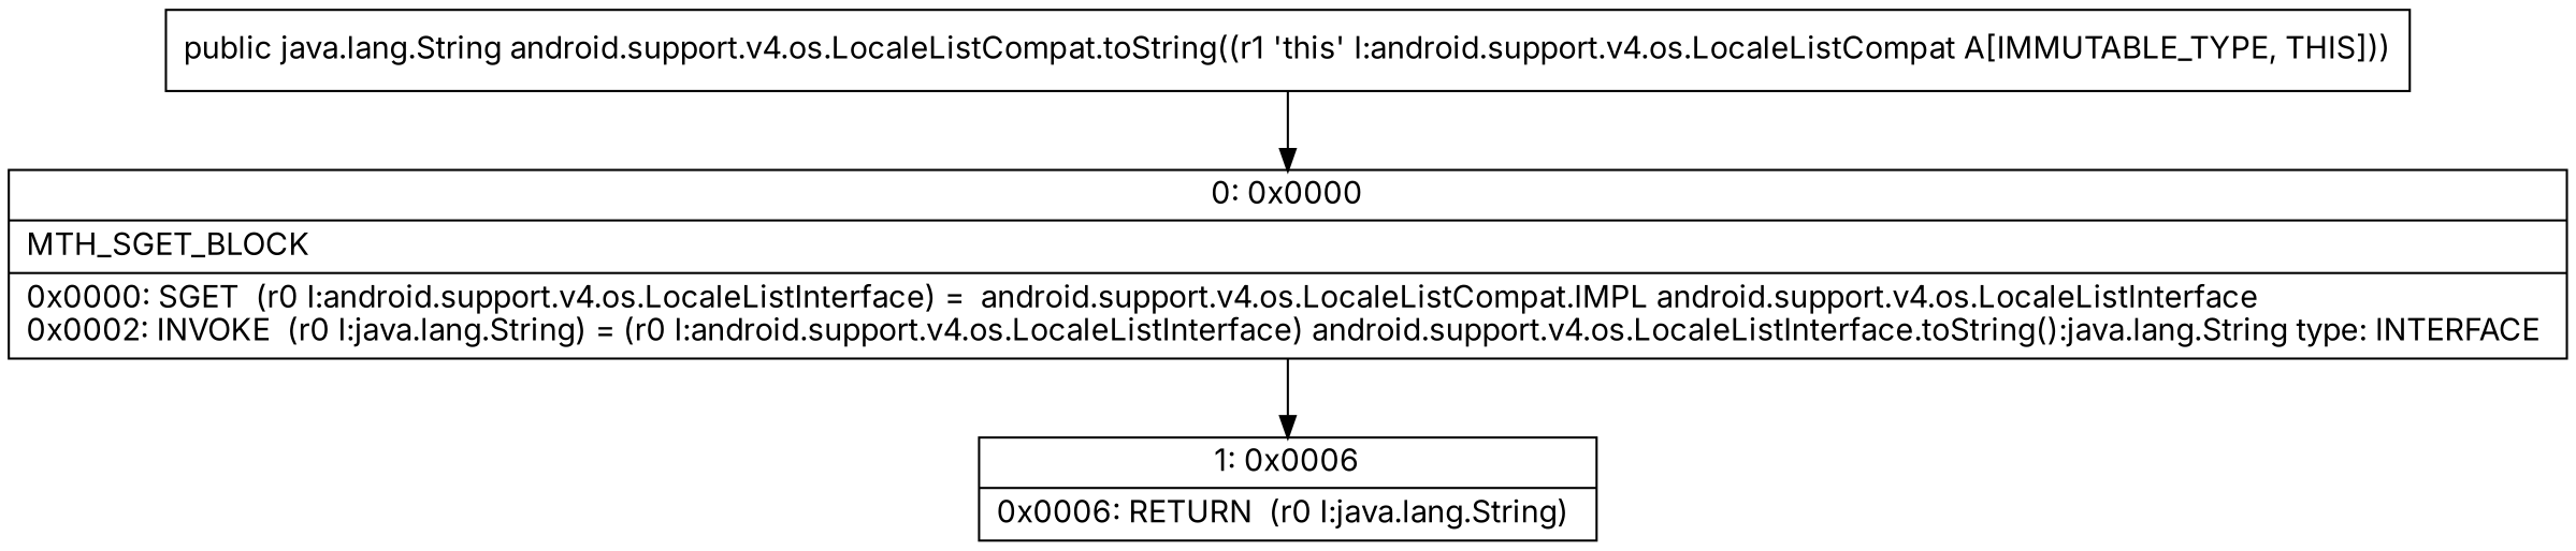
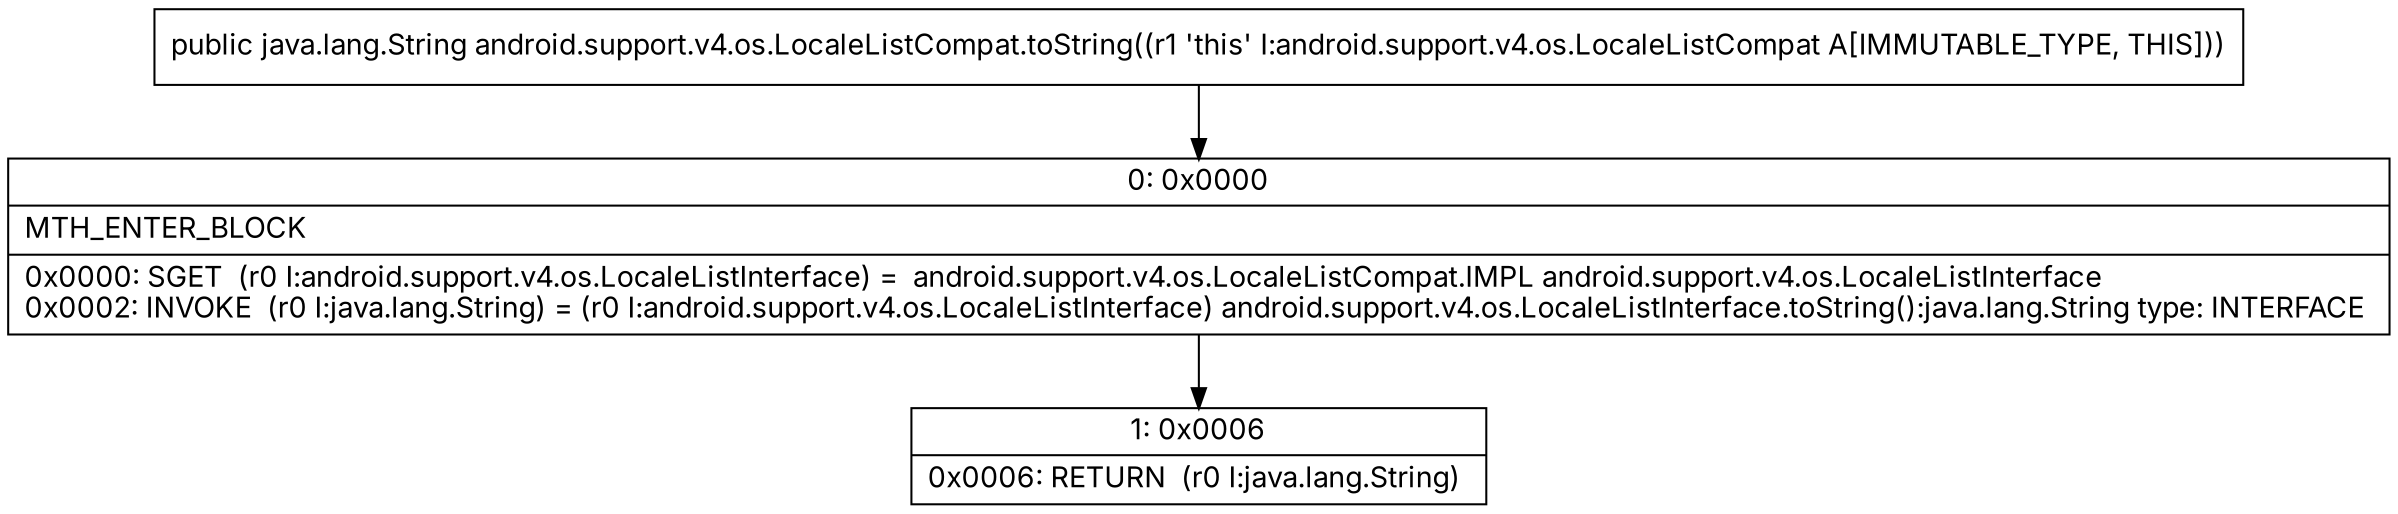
  digraph {
    fontname=Inter
    node [shape=record fontname=Inter]
    edge [fontname=Inter]
-   n1 [label="{0\:\ 0x0000|MTH_SGET_BLOCK\l|0x0000: SGET  (r0 I:android.support.v4.os.LocaleListInterface) =  android.support.v4.os.LocaleListCompat.IMPL android.support.v4.os.LocaleListInterface \l0x0002: INVOKE  (r0 I:java.lang.String) = (r0 I:android.support.v4.os.LocaleListInterface) android.support.v4.os.LocaleListInterface.toString():java.lang.String type: INTERFACE \l}"]
+   n1 [label="{0\:\ 0x0000|MTH_ENTER_BLOCK\l|0x0000: SGET  (r0 I:android.support.v4.os.LocaleListInterface) =  android.support.v4.os.LocaleListCompat.IMPL android.support.v4.os.LocaleListInterface \l0x0002: INVOKE  (r0 I:java.lang.String) = (r0 I:android.support.v4.os.LocaleListInterface) android.support.v4.os.LocaleListInterface.toString():java.lang.String type: INTERFACE \l}"]
    n2 [label="{1\:\ 0x0006|0x0006: RETURN  (r0 I:java.lang.String) \l}"]
    n3 [label="{public java.lang.String android.support.v4.os.LocaleListCompat.toString((r1 'this' I:android.support.v4.os.LocaleListCompat A[IMMUTABLE_TYPE, THIS])) }"]
    n1 -> n2
    n3 -> n1
  }
